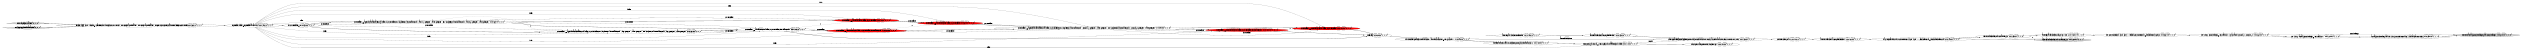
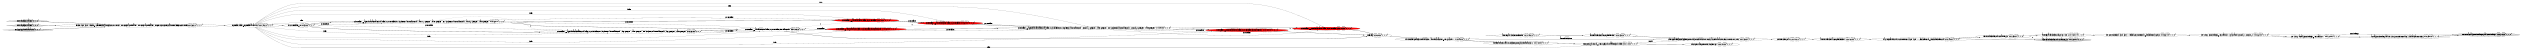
  digraph {
    rankdir=LR
    node [fillcolor=white shape=ellipse style=filled]
    edge [style=bold]
    n1 [label="subscriptions.assignFromUser(singleton(tp1))@@@12@@@['1', '1', '1']"]
    n2 [label="assertEquals(1,fetcher.sendFetches())@@@14@@@['1', '1', '1']" shape=diamond]
    n3 [label="assertFalse(fetcher.hasCompletedFetches())@@@15@@@['1', '1', '1']"]
    n4 [label="client.prepareResponse(fetchResponseWithAbortedTransactions(records,abortedTransactions,Errors.NONE,100L,100L,0))@@@16@@@['1', '1', '1']"]
    n5 [fillcolor=red label="currentOffset += abortTransaction(buffer,1L,currentOffset,time.milliseconds())@@@8@@@['1', '0', '0']"]
    n6 [fillcolor=red label="currentOffset += abortTransaction(buffer,1L,currentOffset)@@@8@@@['0', '1', '0']"]
    n7 [label="currentOffset += appendTransactionalRecords(buffer,1L,currentOffset,new SimpleRecord(time.milliseconds(),\"commit1-1\".getBytes(),\"value\".getBytes()),new SimpleRecord(time.milliseconds(),\"commit1-2\".getBytes(),\"value\".getBytes()))@@@9@@@['1', '1', '0']"]
    n8 [fillcolor=red label="currentOffset += commitTransaction(buffer,1L,currentOffset)@@@10@@@['0', '1', '0']"]
    n9 [fillcolor=red label="currentOffset += commitTransaction(buffer,1L,currentOffset,time.milliseconds())@@@10@@@['1', '0', '0']"]
    n10 [label="buffer.flip()@@@8@@@['1', '1', '1']"]
    n11 [label="List<FetchResponse.AbortedTransaction> abortedTransactions = new ArrayList<>()@@@9@@@['1', '1', '1']"]
    n12 [label="currentOffset += appendTransactionalRecords(buffer,1L,currentOffset,new SimpleRecord(time.milliseconds(),\"abort1-1\".getBytes(),\"value\".getBytes()),new SimpleRecord(time.milliseconds(),\"abort1-2\".getBytes(),\"value\".getBytes()))@@@6@@@['1', '1', '0']"]
    n13 [fillcolor=red label="currentOffset += abortTransaction(buffer,1L,currentOffset)@@@7@@@['0', '1', '0']"]
    n14 [label="currentOffset += appendTransactionalRecords(buffer,1L,currentOffset,new SimpleRecord(time.milliseconds(),\"key\".getBytes(),\"value\".getBytes()),new SimpleRecord(time.milliseconds(),\"key\".getBytes(),\"value\".getBytes()))@@@6@@@['0', '0', '1']"]
    n15 [label="currentOffset += abortTransaction(buffer,1L,currentOffset,time.milliseconds())@@@7@@@['1', '0', '1']"]
    n16 [label="List<ConsumerRecord<byte((,byte((>> fetchedConsumerRecords = fetchedRecords.get(tp1)@@@25@@@['1', '1', '0']"]
    n17 [label="Set<String> committedKeys = new HashSet<>(Arrays.asList(\"commit1-1\",\"commit1-2\"))@@@26@@@['1', '1', '0']"]
    n18 [fillcolor=lightgray label="assertTrue(actuallyCommittedKeys.equals(committedKeys))@@@31@@@['1', '1', '0']"]
    n19 [label="Set<String> actuallyCommittedKeys = new HashSet<>()@@@27@@@['1', '1', '0']"]
    n20 [label="consumerClient.poll(0)@@@17@@@['1', '1', '1']"]
    n21 [label="assertTrue(fetchedRecords.containsKey(tp1))@@@23@@@['1', '1', '0']"]
    n22 [fillcolor=lightgray label="assertFalse(fetchedRecords.containsKey(tp1))@@@20@@@['0', '0', '1']"]
    n23 [label="assertEquals(fetchedRecords.get(tp1).size(),2)@@@24@@@['1', '1', '0']"]
    n24 [label="MemoryRecords records = MemoryRecords.readableRecords(buffer)@@@11@@@['1', '1', '1']"]
    n25 [label="int currentOffset = 0@@@5@@@['1', '1', '1']"]
    n26 [label="actuallyCommittedKeys.add(new String(consumerRecord.key(),StandardCharsets.UTF_8))@@@29@@@['1', '1', '0']"]
    n27 [label="abortedTransactions.add(new FetchResponse.AbortedTransaction(1,0))@@@10@@@['1', '1', '1']"]
    n28 [fillcolor=lightgray label="testMultipleAbortMarkers['0', '1', '0']" shape=diamond]
    n29 [label="Fetcher<byte((,byte((> fetcher = createFetcher(subscriptions,new Metrics(),new ByteArrayDeserializer(),new ByteArrayDeserializer(),Integer.MAX_VALUE,IsolationLevel.READ_COMMITTED)@@@3@@@['1', '1', '1']"]
    n30 [label="ByteBuffer buffer = ByteBuffer.allocate(1024)@@@4@@@['1', '1', '1']"]
    n31 [label="assertTrue(fetcher.hasCompletedFetches())@@@18@@@['1', '1', '1']"]
    n32 [label="Map<TopicPartition,List<ConsumerRecord<byte((,byte((>>> fetchedRecords = fetcher.fetchedRecords()@@@19@@@['1', '1', '1']"]
+   n33 [fillcolor=lightgray label="testMultipleAbortMarkers['1', '0', '0']" shape=diamond]
    n34 [fillcolor=lightgray label="testSkippingAbortedTransactions['0', '0', '1']" shape=diamond]
    n2 -> n3
    n3 -> n4
    n4 -> n20
    n5 -> n6 [label=0 style=dashed]
    n5 -> n7
    n5 -> n7 [label=currentOffset style=solid]
    n6 -> n7 [label=currentOffset style=solid]
    n6 -> n7
    n7 -> n8
    n7 -> n8 [label=currentOffset style=solid]
    n7 -> n9
    n7 -> n9 [label=currentOffset style=solid]
    n8 -> n10
    n9 -> n8 [label=0 style=dashed]
    n9 -> n10
    n10 -> n11
    n11 -> n4 [label=abortedTransactions style=solid]
    n11 -> n27
    n12 -> n13 [label=currentOffset style=solid]
    n12 -> n13
    n12 -> n14 [label=0 style=dashed]
    n12 -> n15
    n12 -> n15 [label=currentOffset style=solid]
    n13 -> n6
    n13 -> n6 [label=currentOffset style=solid]
    n14 -> n15
    n14 -> n15 [label=currentOffset style=solid]
    n15 -> n5 [label=currentOffset style=solid]
    n15 -> n5
    n15 -> n10
    n15 -> n13 [label=0 style=dashed]
    n16 -> n17
    n17 -> n18 [label=committedKeys style=solid]
    n17 -> n19
    n19 -> n26
    n20 -> n31
    n21 -> n22 [label=0 style=dashed]
    n21 -> n23
    n23 -> n16
    n24 -> n1
    n24 -> n4 [label=records style=solid]
    n25 -> n12
    n25 -> n12 [label=currentOffset style=solid]
    n25 -> n14
    n25 -> n14 [label=currentOffset style=solid]
    n26 -> n18
    n27 -> n24
    n28 -> n29
    n29 -> n30
    n30 -> n5 [label=buffer style=solid]
    n30 -> n6 [label=buffer style=solid]
    n30 -> n7 [label=buffer style=solid]
    n30 -> n8 [label=buffer style=solid]
    n30 -> n9 [label=buffer style=solid]
    n30 -> n12 [label=buffer style=solid]
    n30 -> n13 [label=buffer style=solid]
    n30 -> n14 [label=buffer style=solid]
    n30 -> n15 [label=buffer style=solid]
    n30 -> n24 [label=buffer style=solid]
    n30 -> n25
    n31 -> n32
    n32 -> n21
    n32 -> n22
+   n33 -> n29
    n34 -> n29
  }
